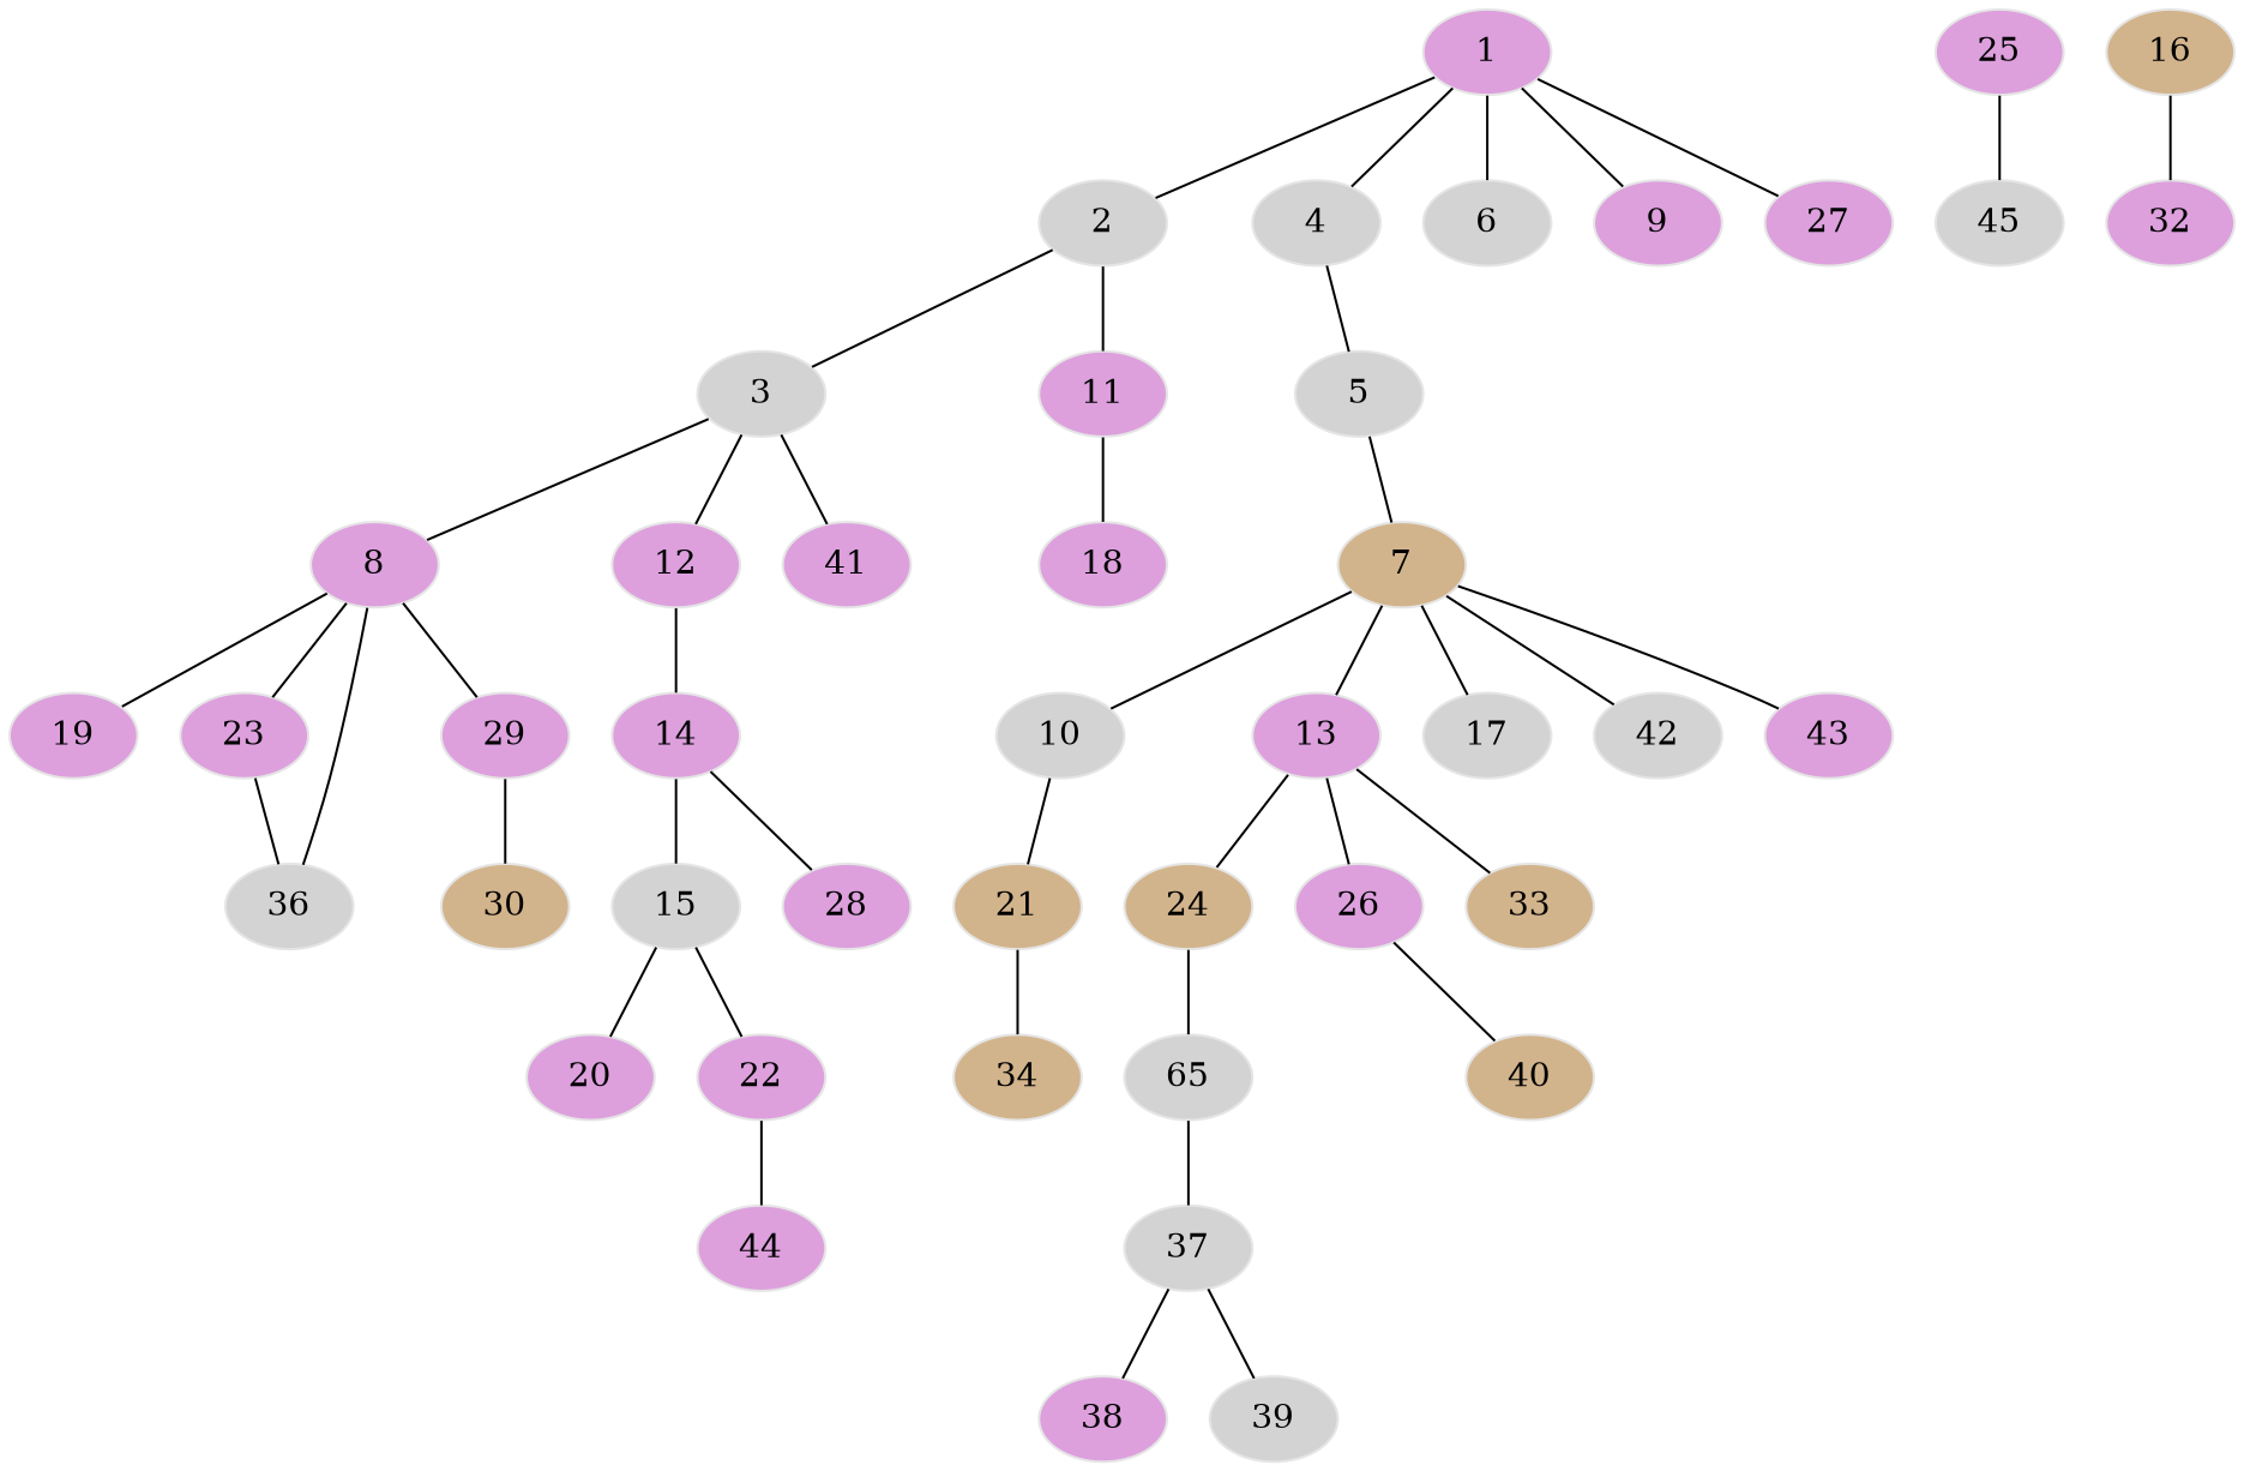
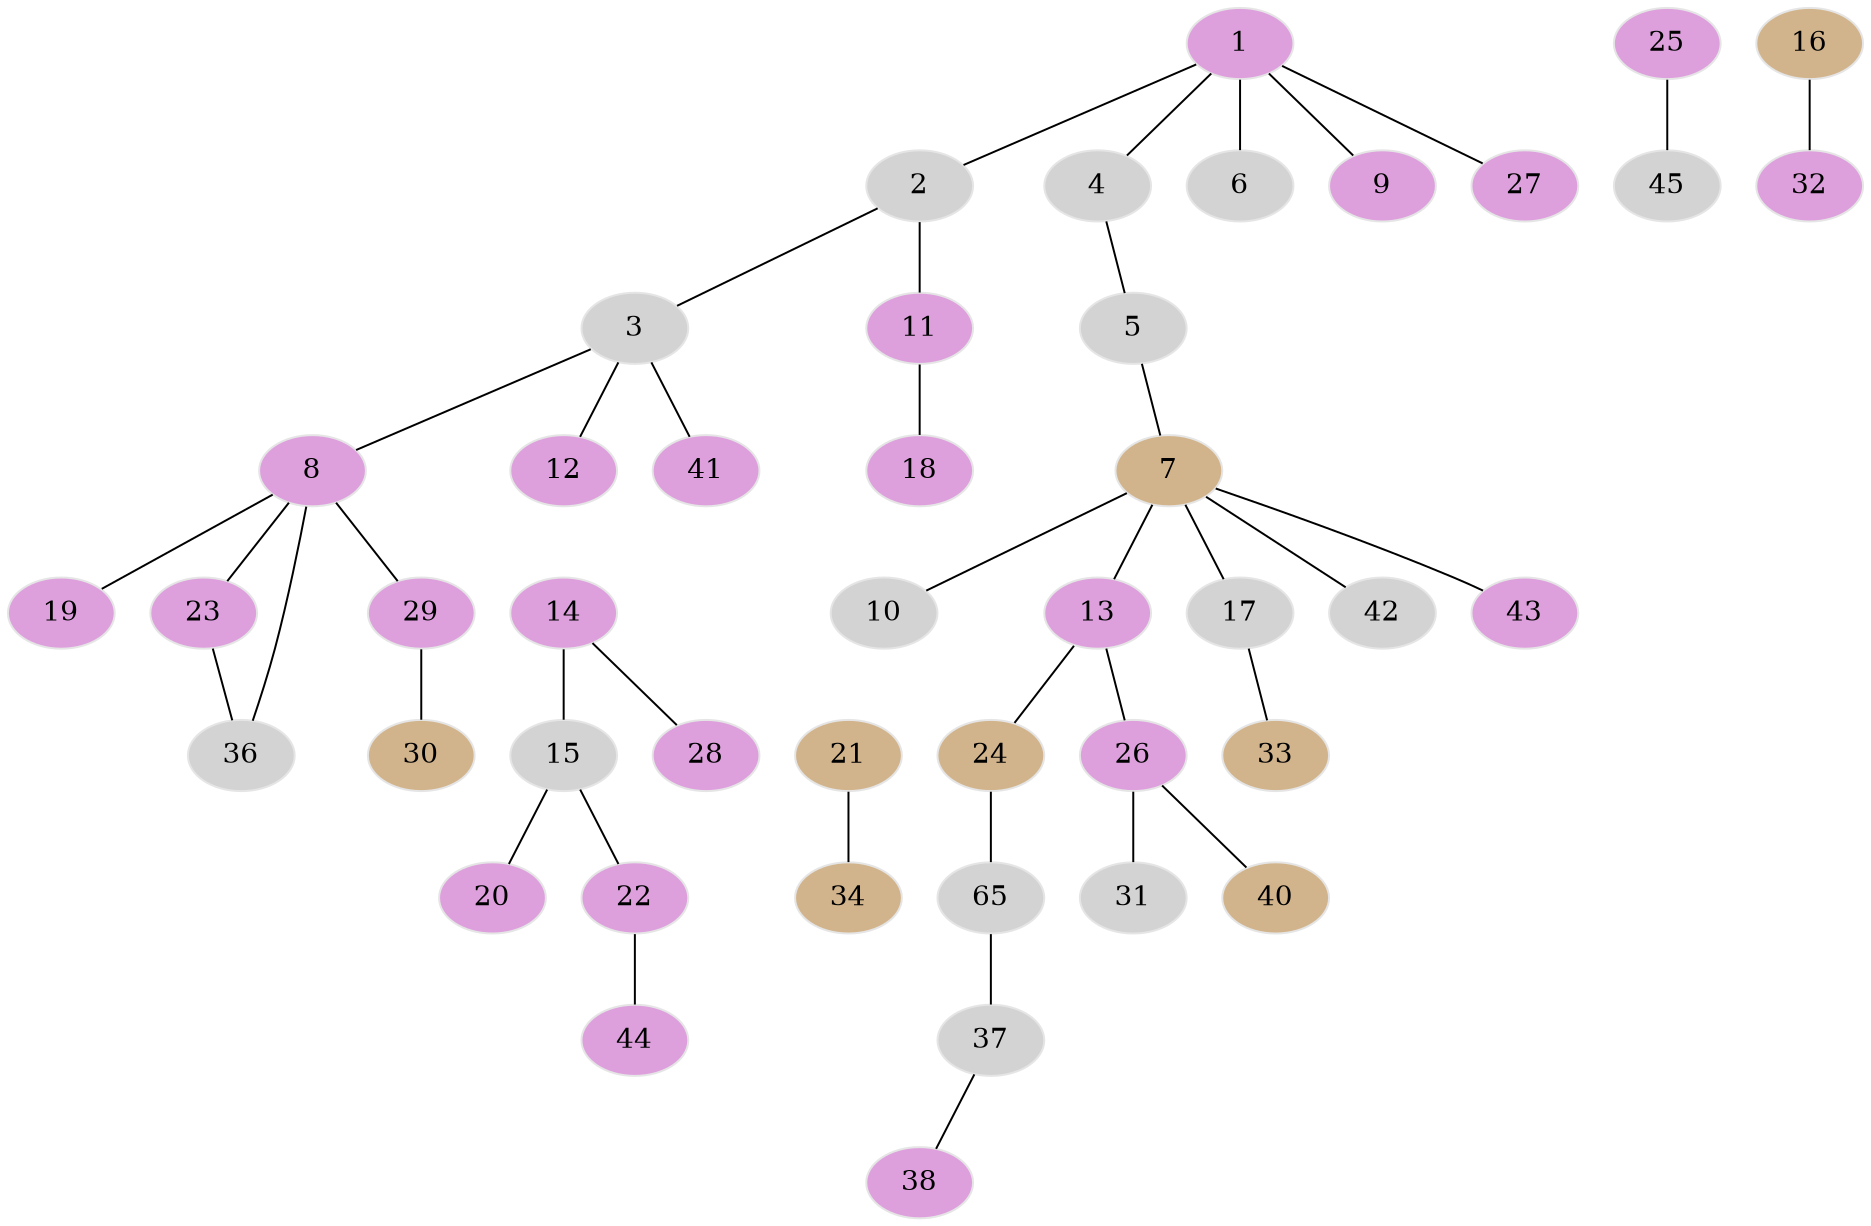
  graph {
    node [color=gray90 fillcolor=plum style=filled]
    edge [weight=1.0]
    2 [fillcolor=lightgrey]
    1
    4 [fillcolor=lightgrey]
    6 [fillcolor=lightgrey]
    9
    27
    3 [fillcolor=lightgrey]
    11
    5 [fillcolor=lightgrey]
    8
    12
    41
    18
    19
    23
    29
    36 [fillcolor=lightgrey]
    14
    7 [fillcolor=tan]
    10 [fillcolor=lightgrey]
    13
    17 [fillcolor=lightgrey]
    42 [fillcolor=lightgrey]
    43
    21 [fillcolor=tan]
    24 [fillcolor=tan]
    26
    33 [fillcolor=tan]
    45 [fillcolor=lightgrey]
    25
    30 [fillcolor=tan]
    34 [fillcolor=tan]
    15 [fillcolor=lightgrey]
    28
    16 [fillcolor=tan]
    32
    n37 [fillcolor=lightgrey label=65]
+   31 [fillcolor=lightgrey]
    40 [fillcolor=tan]
    20
    22
    44
    37 [fillcolor=lightgrey]
    38
-   39 [fillcolor=lightgrey]
    2 -- 3
    2 -- 11
    1 -- 2
    1 -- 4
    1 -- 6 [weight=2.0]
    1 -- 9
    1 -- 27
    4 -- 5
    3 -- 8
    3 -- 12
    3 -- 41
    11 -- 18
    5 -- 7
    8 -- 19
    8 -- 23
    8 -- 29
    8 -- 36
-   12 -- 14
    23 -- 36
    29 -- 30
    14 -- 15 [weight=2.0]
    14 -- 28
    7 -- 10
    7 -- 13
    7 -- 17
    7 -- 42
    7 -- 43
-   10 -- 21
    13 -- 24
    13 -- 26
-   13 -- 33
+   17 -- 33
    21 -- 34
    24 -- n37
+   26 -- 31
    26 -- 40
    25 -- 45
    15 -- 20
    15 -- 22
    16 -- 32
    n37 -- 37
    22 -- 44
    37 -- 38
-   37 -- 39
  }
